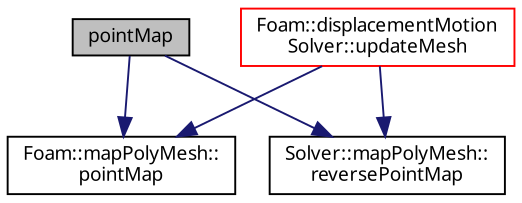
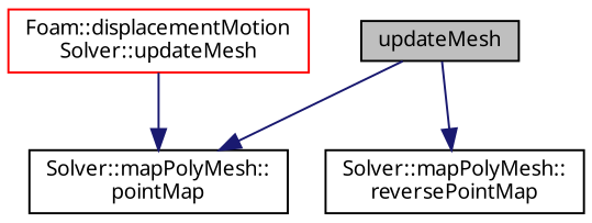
  digraph {
    fontname="Noto Sans"
    rankdir=TB
    node [color=black fontname="Noto Sans" fontsize=10 shape=record]
    edge [color=midnightblue fontname="Noto Sans" fontsize=10 labelfontname=Helvetica labelfontsize=10 style=solid]
-   n1 [fillcolor=grey75 fontcolor=black height=0.2 label=pointMap style=filled width=0.4]
-   n2 [height=0.2 label="Foam::mapPolyMesh::\lpointMap" width=0.4]
+   n1 [fillcolor=grey75 fontcolor=black height=0.2 label=updateMesh style=filled width=0.4]
+   n2 [height=0.2 label="Solver::mapPolyMesh::\lpointMap" width=0.4]
    n3 [height=0.2 label="Solver::mapPolyMesh::\lreversePointMap" width=0.4]
    n4 [color=red height=0.2 label="Foam::displacementMotion\lSolver::updateMesh" width=0.4]
    n1 -> n2
    n1 -> n3
    n4 -> n2
-   n4 -> n3
  }
